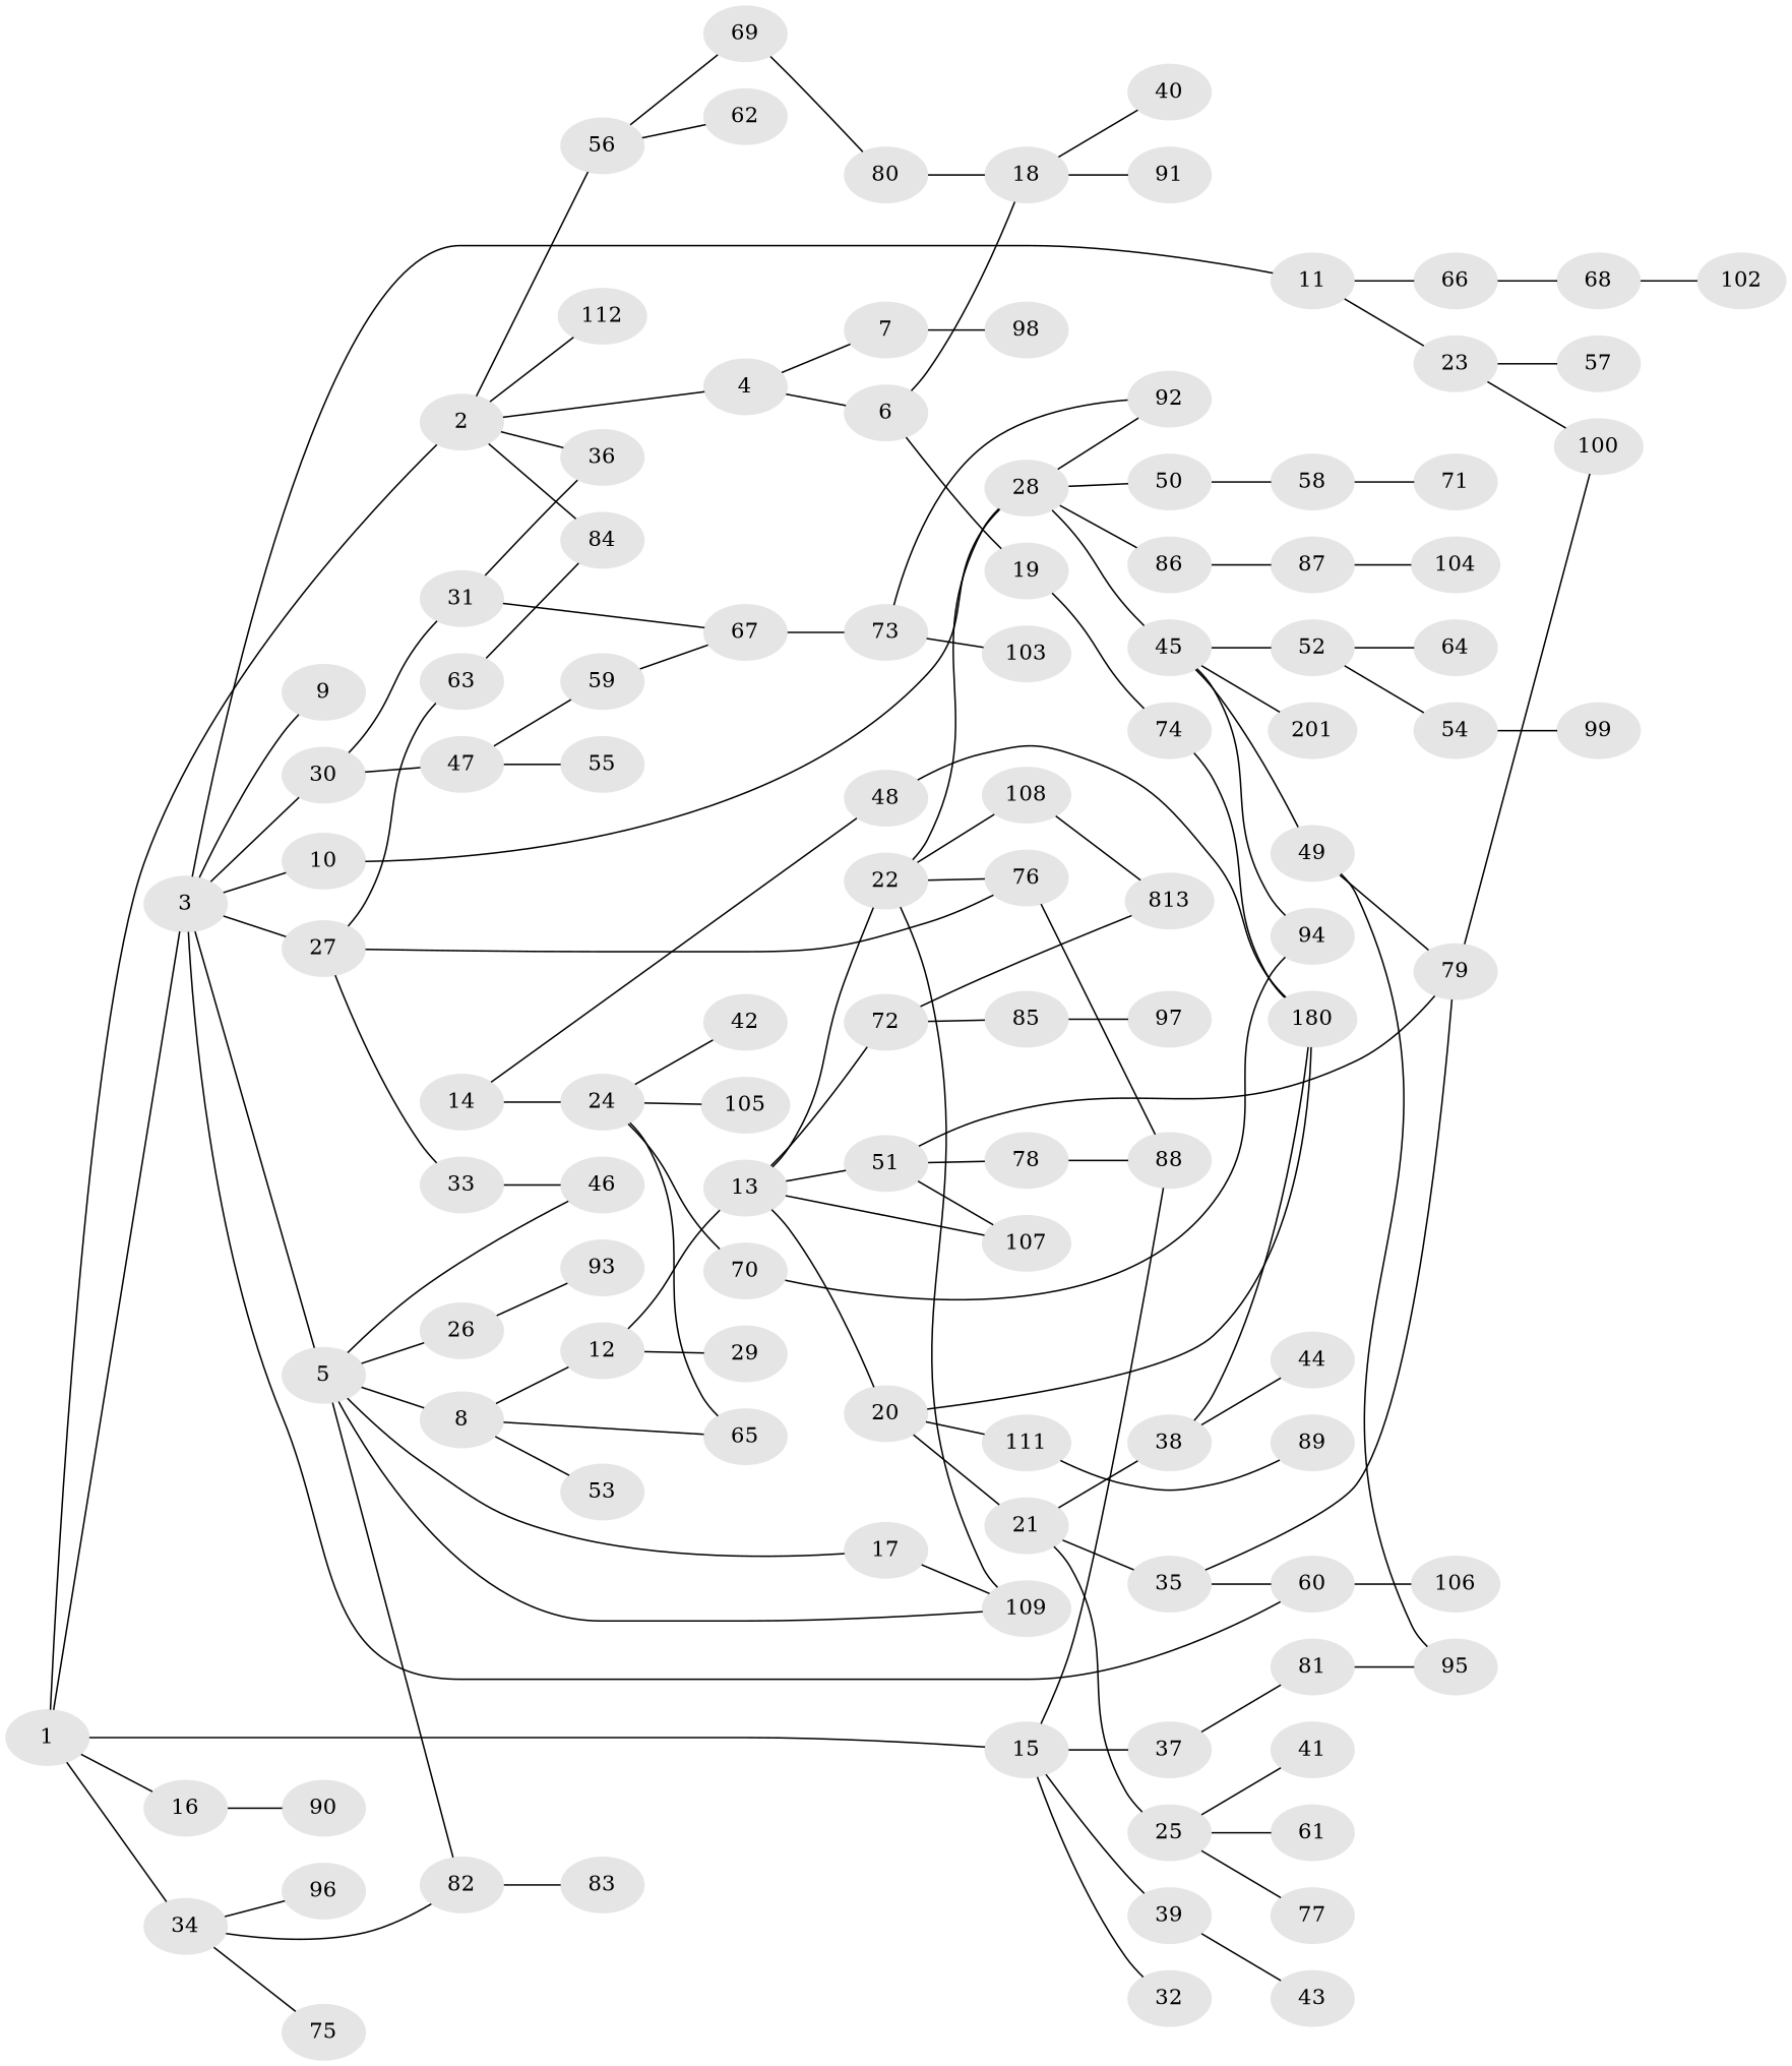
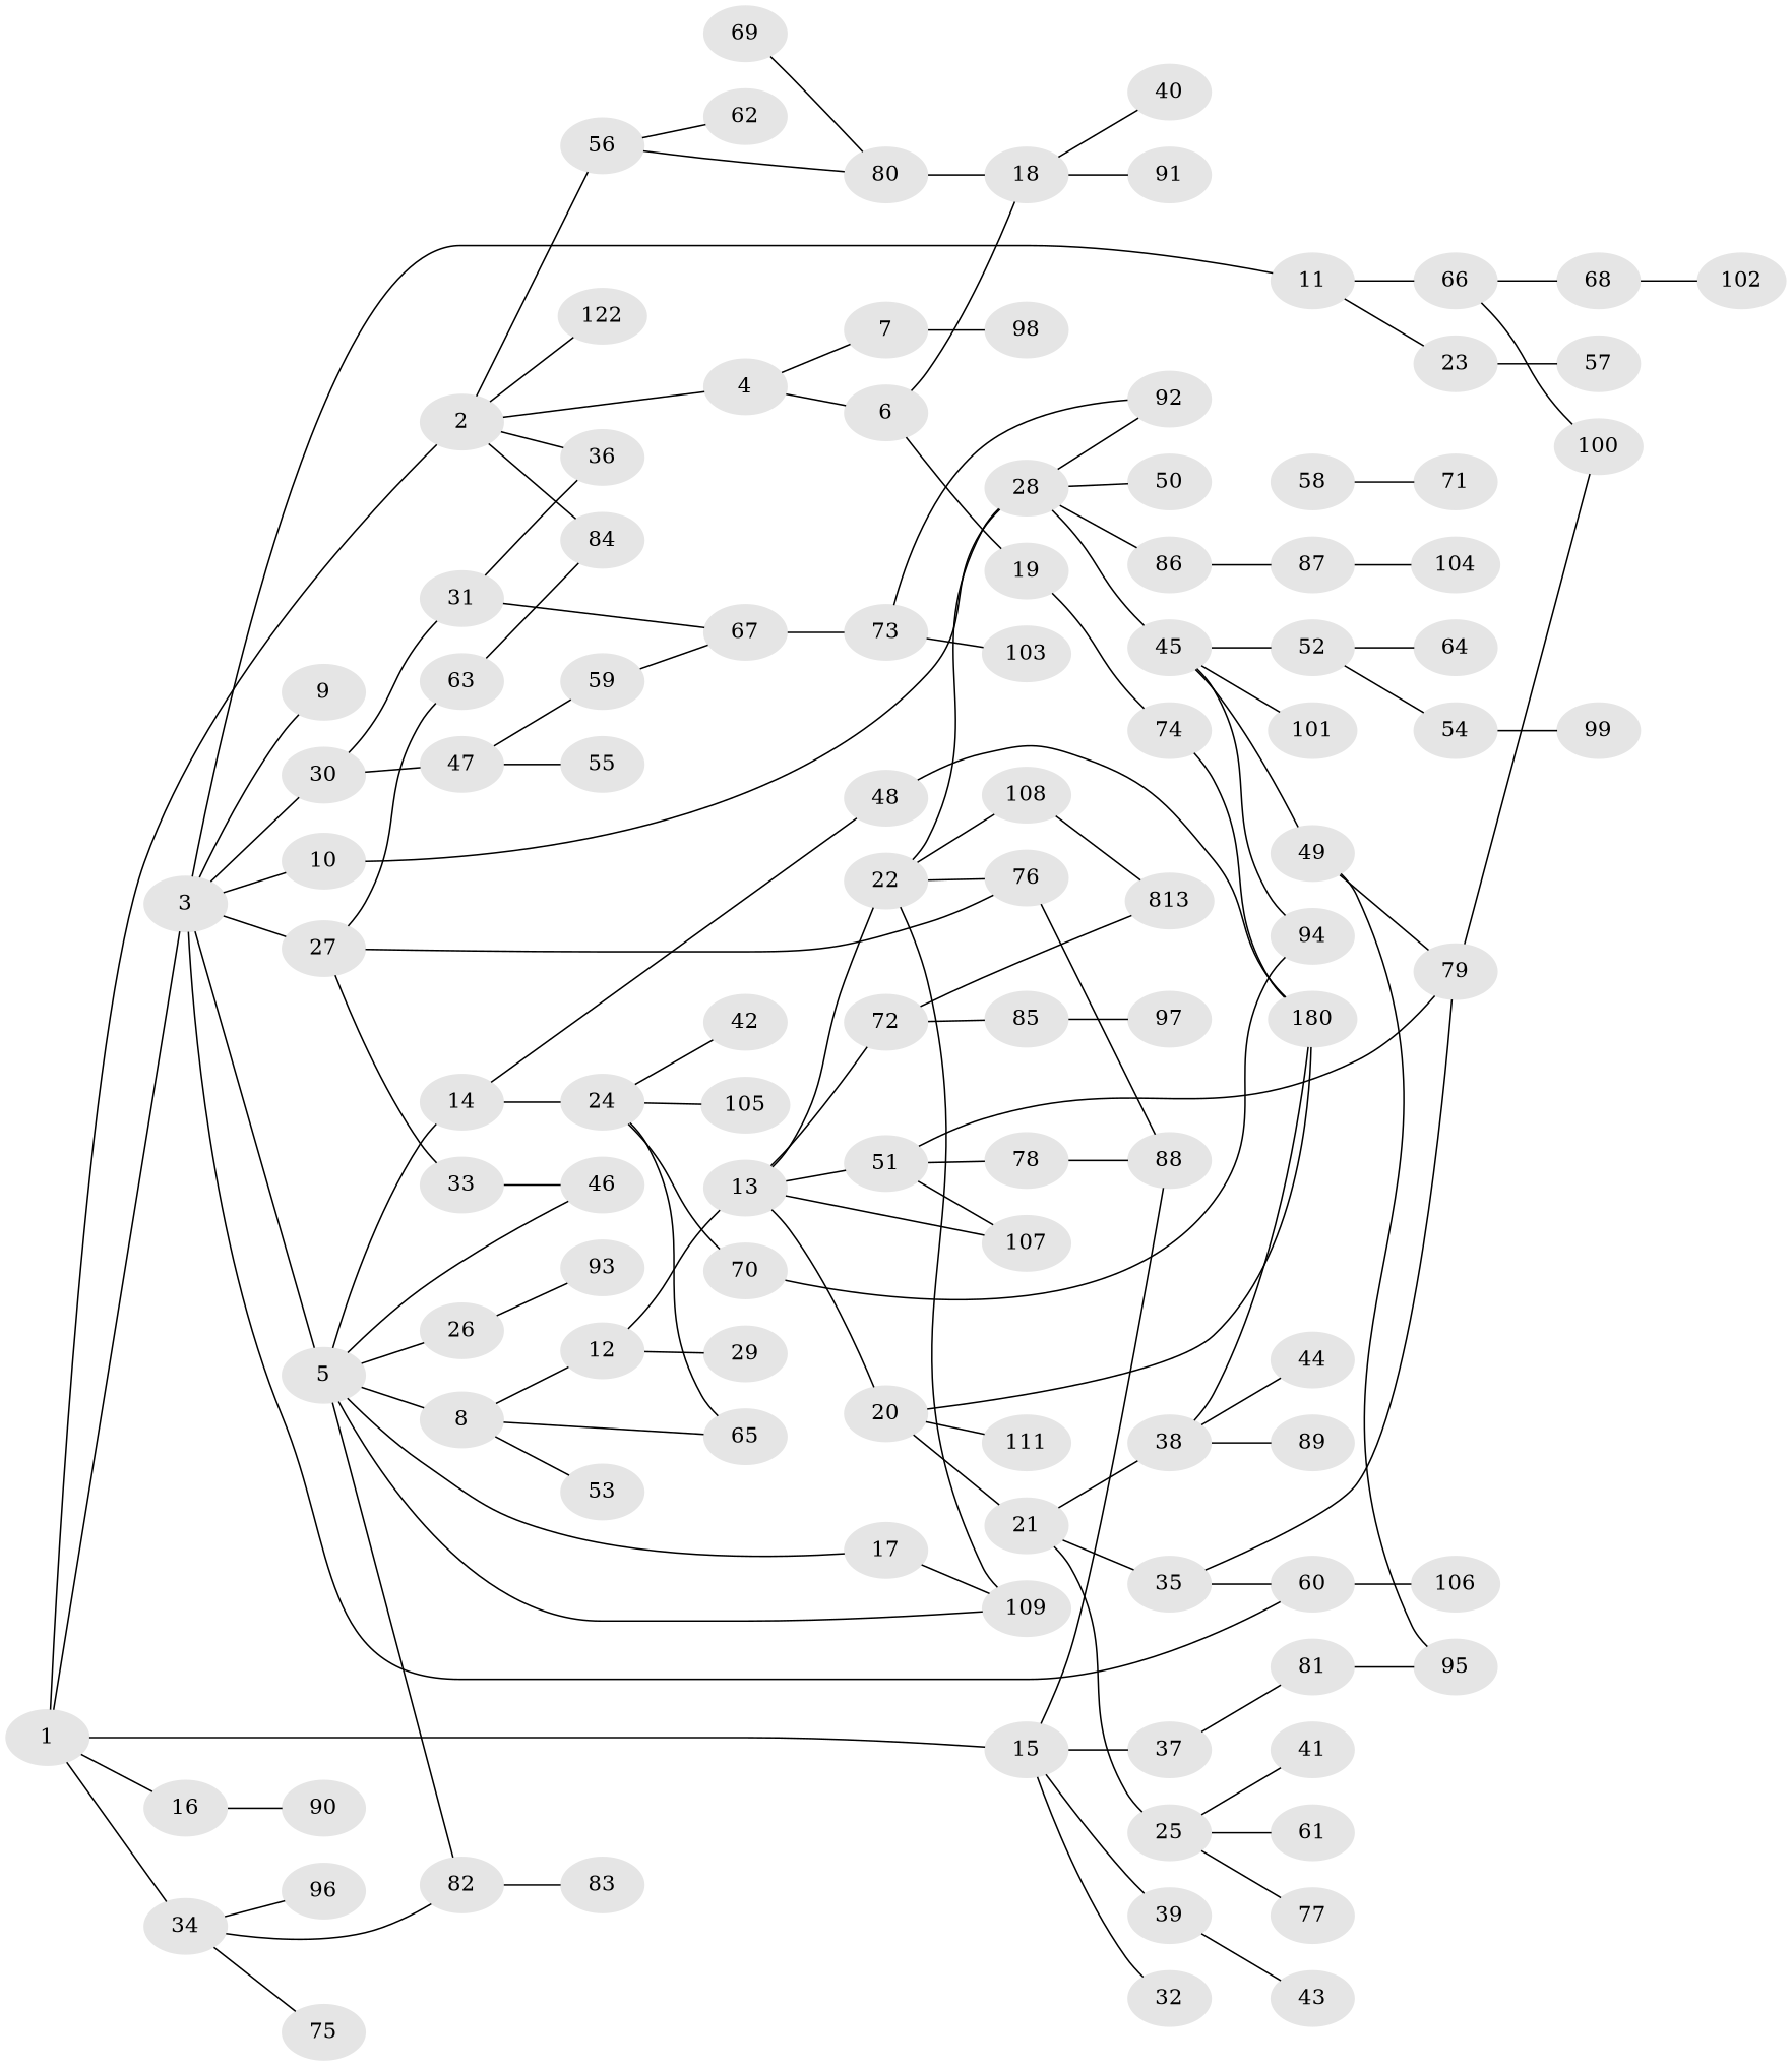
  graph {
    rankdir=LR
    node [color=gray90 style=filled]
    1
    2
    3
    15
    16
    34
    4
    36
    56
    84
-   112
+   112 [label=122]
    5
    9
    10
    11
    27
    30
    60
    32
    37
    39
    88
    90
    82
    75
    96
    6
    7
    62
    69
    8
    14
    17
    26
    46
    109
    28
    23
    66
    76
    33
    63
    31
    47
    106
    18
    19
    98
    12
    53
    65
    24
    48
    93
    83
    91
    40
    74
    13
    29
    45
    50
    86
    92
    57
    68
    100
    20
    22
    51
    72
    107
    21
    n74 [label=180]
    111
    108
    79
    78
    85
    n80 [label=813]
    42
    70
    105
    81
    43
    25
    35
    38
    41
    61
    77
    44
    89
    94
    49
    52
-   101 [label=201]
+   101
    58
    87
    67
    55
    59
    73
    95
    54
    64
    71
    99
    80
    102
    103
    97
    104
    1 -- 2
    1 -- 3
    1 -- 15
    1 -- 16
    1 -- 34
    2 -- 4
    2 -- 36
    2 -- 56
    2 -- 84
    2 -- 112
    3 -- 5
    3 -- 9
    3 -- 10
    3 -- 11
    3 -- 27
    3 -- 30
    3 -- 60
    15 -- 32
    15 -- 37
    15 -- 39
    15 -- 88
    16 -- 90
    34 -- 82
    34 -- 75
    34 -- 96
    4 -- 6
    4 -- 7
    56 -- 62
-   56 -- 69
+   56 -- 80
    5 -- 82
    5 -- 8
+   5 -- 14
    5 -- 17
    5 -- 26
    5 -- 46
    5 -- 109
    10 -- 28
    11 -- 23
    11 -- 66
    27 -- 76
    27 -- 33
    27 -- 63
    30 -- 31
    30 -- 47
    60 -- 106
    37 -- 81
    39 -- 43
    82 -- 83
    6 -- 18
    6 -- 19
    7 -- 98
    69 -- 80
    8 -- 12
    8 -- 53
    8 -- 65
    14 -- 24
    14 -- 48
    17 -- 109
    26 -- 93
    28 -- 45
    28 -- 50
    28 -- 86
    28 -- 92
    23 -- 57
    66 -- 68
-   23 -- 100
+   66 -- 100
    76 -- 88
    33 -- 46
    63 -- 84
    31 -- 36
    31 -- 67
    47 -- 55
    47 -- 59
    18 -- 91
    18 -- 40
    19 -- 74
    12 -- 13
    12 -- 29
    24 -- 65
    24 -- 42
    24 -- 70
    24 -- 105
    48 -- n74
    74 -- n74
    13 -- 20
    13 -- 22
    13 -- 51
    13 -- 72
    13 -- 107
    45 -- 94
    45 -- 49
    45 -- 52
    45 -- 101
-   50 -- 58
    86 -- 87
    68 -- 102
    20 -- 21
    20 -- n74
    20 -- 111
    22 -- 109
    22 -- 28
    22 -- 76
    22 -- 108
    51 -- 107
    51 -- 79
    51 -- 78
    72 -- 85
    72 -- n80
    21 -- 25
    21 -- 35
    21 -- 38
    108 -- n80
    79 -- 100
    78 -- 88
    85 -- 97
    70 -- 94
    81 -- 95
    25 -- 41
    25 -- 61
    25 -- 77
    35 -- 60
    35 -- 79
    38 -- n74
    38 -- 44
-   111 -- 89
+   38 -- 89
    49 -- 79
    49 -- 95
    52 -- 54
    52 -- 64
    58 -- 71
    87 -- 104
    67 -- 73
    59 -- 67
    73 -- 92
    73 -- 103
    54 -- 99
    80 -- 18
  }
